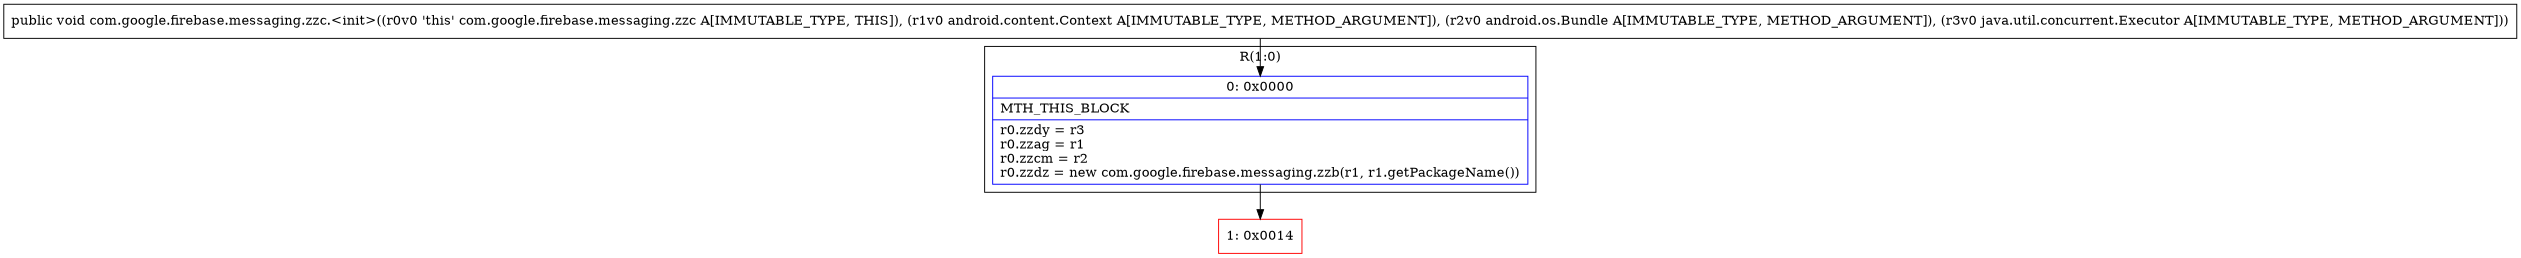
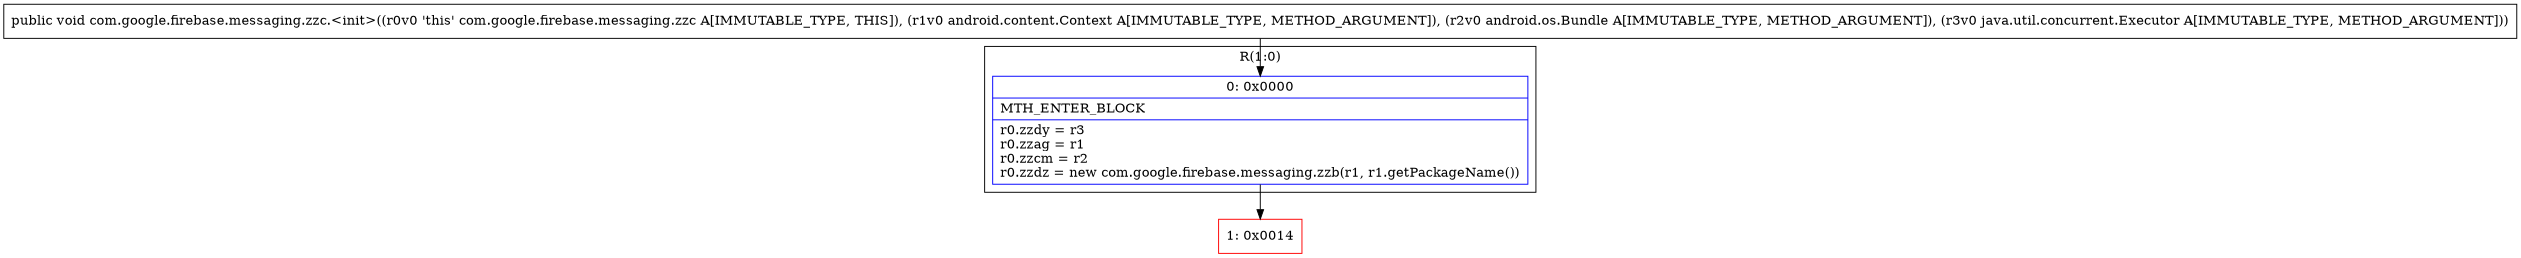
  digraph {
    node [shape=record]
-   n1 [color=blue label="{0\:\ 0x0000|MTH_THIS_BLOCK\l|r0.zzdy = r3\lr0.zzag = r1\lr0.zzcm = r2\lr0.zzdz = new com.google.firebase.messaging.zzb(r1, r1.getPackageName())\l}"]
+   n1 [color=blue label="{0\:\ 0x0000|MTH_ENTER_BLOCK\l|r0.zzdy = r3\lr0.zzag = r1\lr0.zzcm = r2\lr0.zzdz = new com.google.firebase.messaging.zzb(r1, r1.getPackageName())\l}"]
    n2 [color=red label="{1\:\ 0x0014}"]
    n3 [label="{public void com.google.firebase.messaging.zzc.\<init\>((r0v0 'this' com.google.firebase.messaging.zzc A[IMMUTABLE_TYPE, THIS]), (r1v0 android.content.Context A[IMMUTABLE_TYPE, METHOD_ARGUMENT]), (r2v0 android.os.Bundle A[IMMUTABLE_TYPE, METHOD_ARGUMENT]), (r3v0 java.util.concurrent.Executor A[IMMUTABLE_TYPE, METHOD_ARGUMENT])) }"]
    subgraph cluster_1 {
      label="R(1:0)"
      n1
    }
    n1 -> n2
    n3 -> n1
  }
